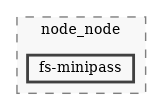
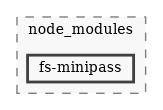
  digraph {
    compound=true
    fontname="DejaVu Serif"
    n1 [color=grey25 fillcolor="#f8f8f8" fontname="DejaVu Serif" fontsize=10 height=0.2 label="fs-minipass" shape=box style="filled,bold" width=0.4]
    subgraph cluster_1 {
      bgcolor="#f8f8f8"
      fontsize=10
-     label=node_node
+     label=node_modules
      pencolor=grey50
      style="filled,dashed"
      n1
    }
  }
